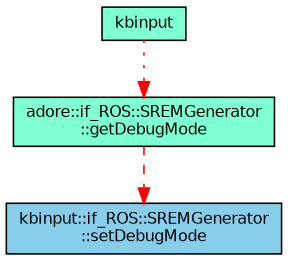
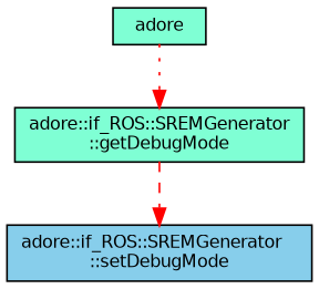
  digraph {
    fontname="DejaVu Sans"
    rankdir=TB
    node [color=black fillcolor=aquamarine fontname="DejaVu Sans" fontsize=10 shape=record style=filled]
    edge [color=red fontname="DejaVu Sans" fontsize=10 labelfontname=Helvetica labelfontsize=10]
-   n1 [fontcolor=black height=0.2 label=kbinput width=0.4]
+   n1 [fontcolor=black height=0.2 label=adore width=0.4]
    n2 [height=0.2 label="adore::if_ROS::SREMGenerator\l::getDebugMode" width=0.4]
-   n3 [fillcolor=skyblue height=0.2 label="kbinput::if_ROS::SREMGenerator\l::setDebugMode" width=0.4]
+   n3 [fillcolor=skyblue height=0.2 label="adore::if_ROS::SREMGenerator\l::setDebugMode" width=0.4]
    n1 -> n2 [style=dotted]
    n2 -> n3 [style=dashed]
  }
